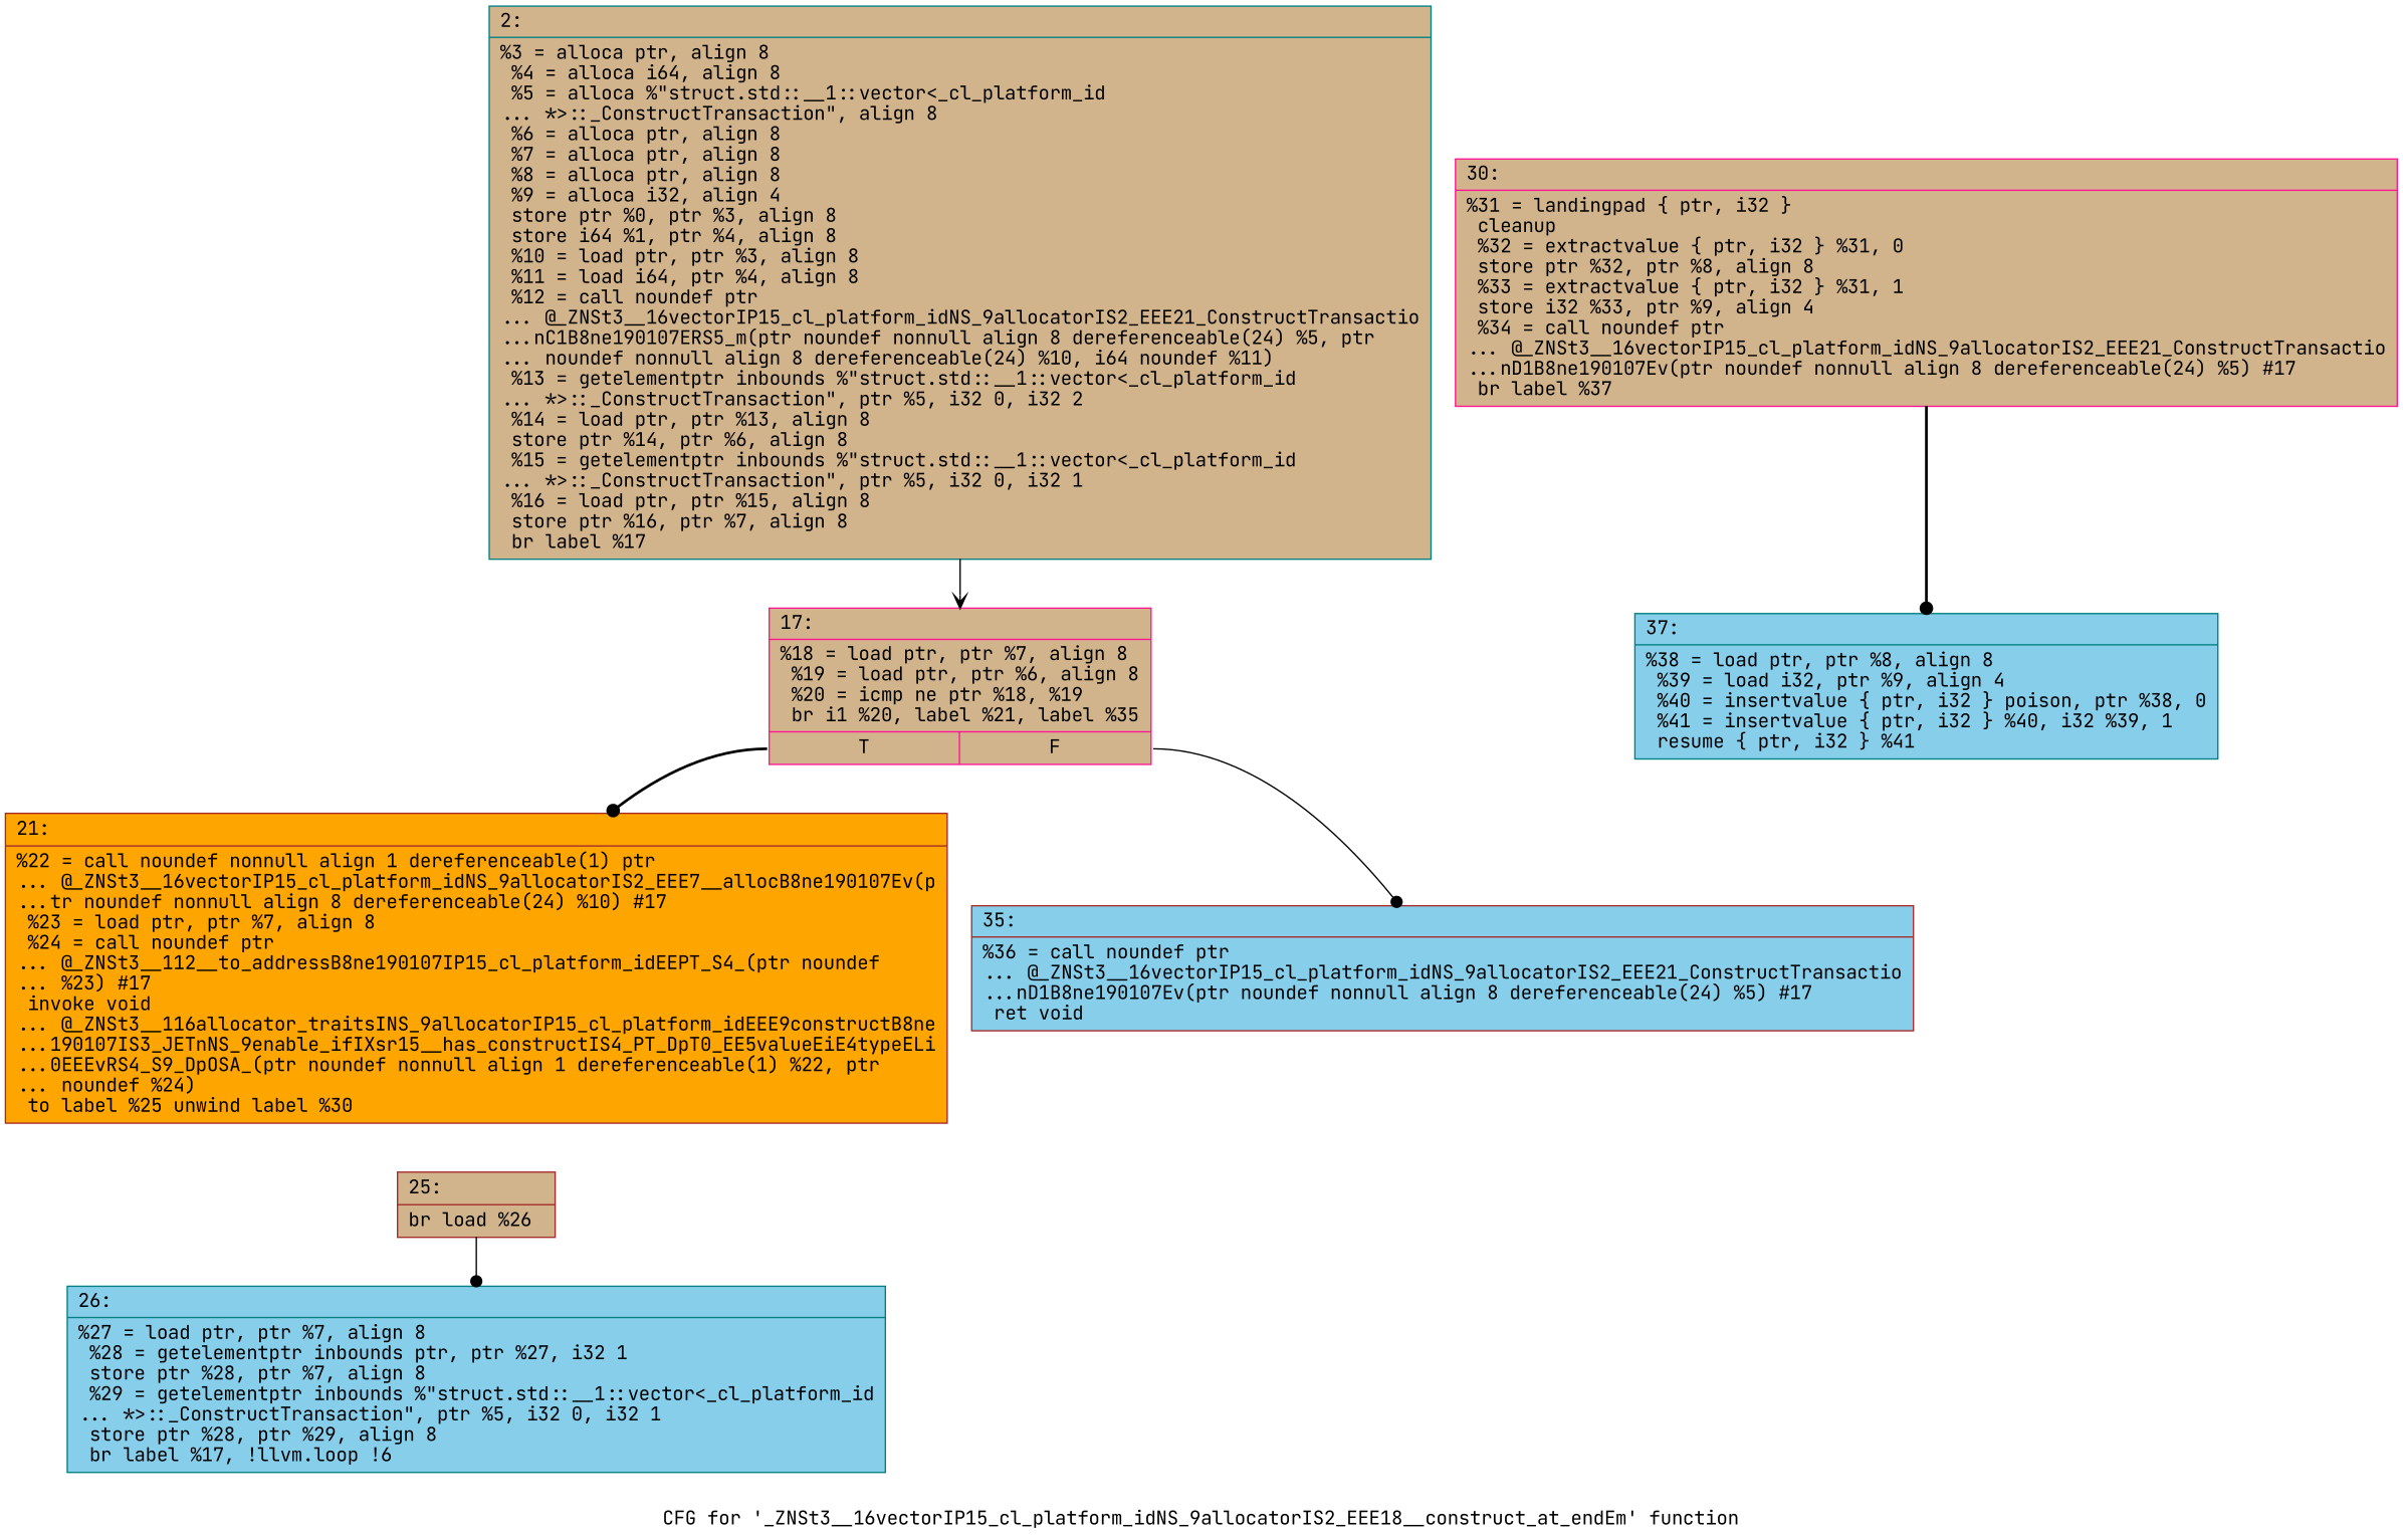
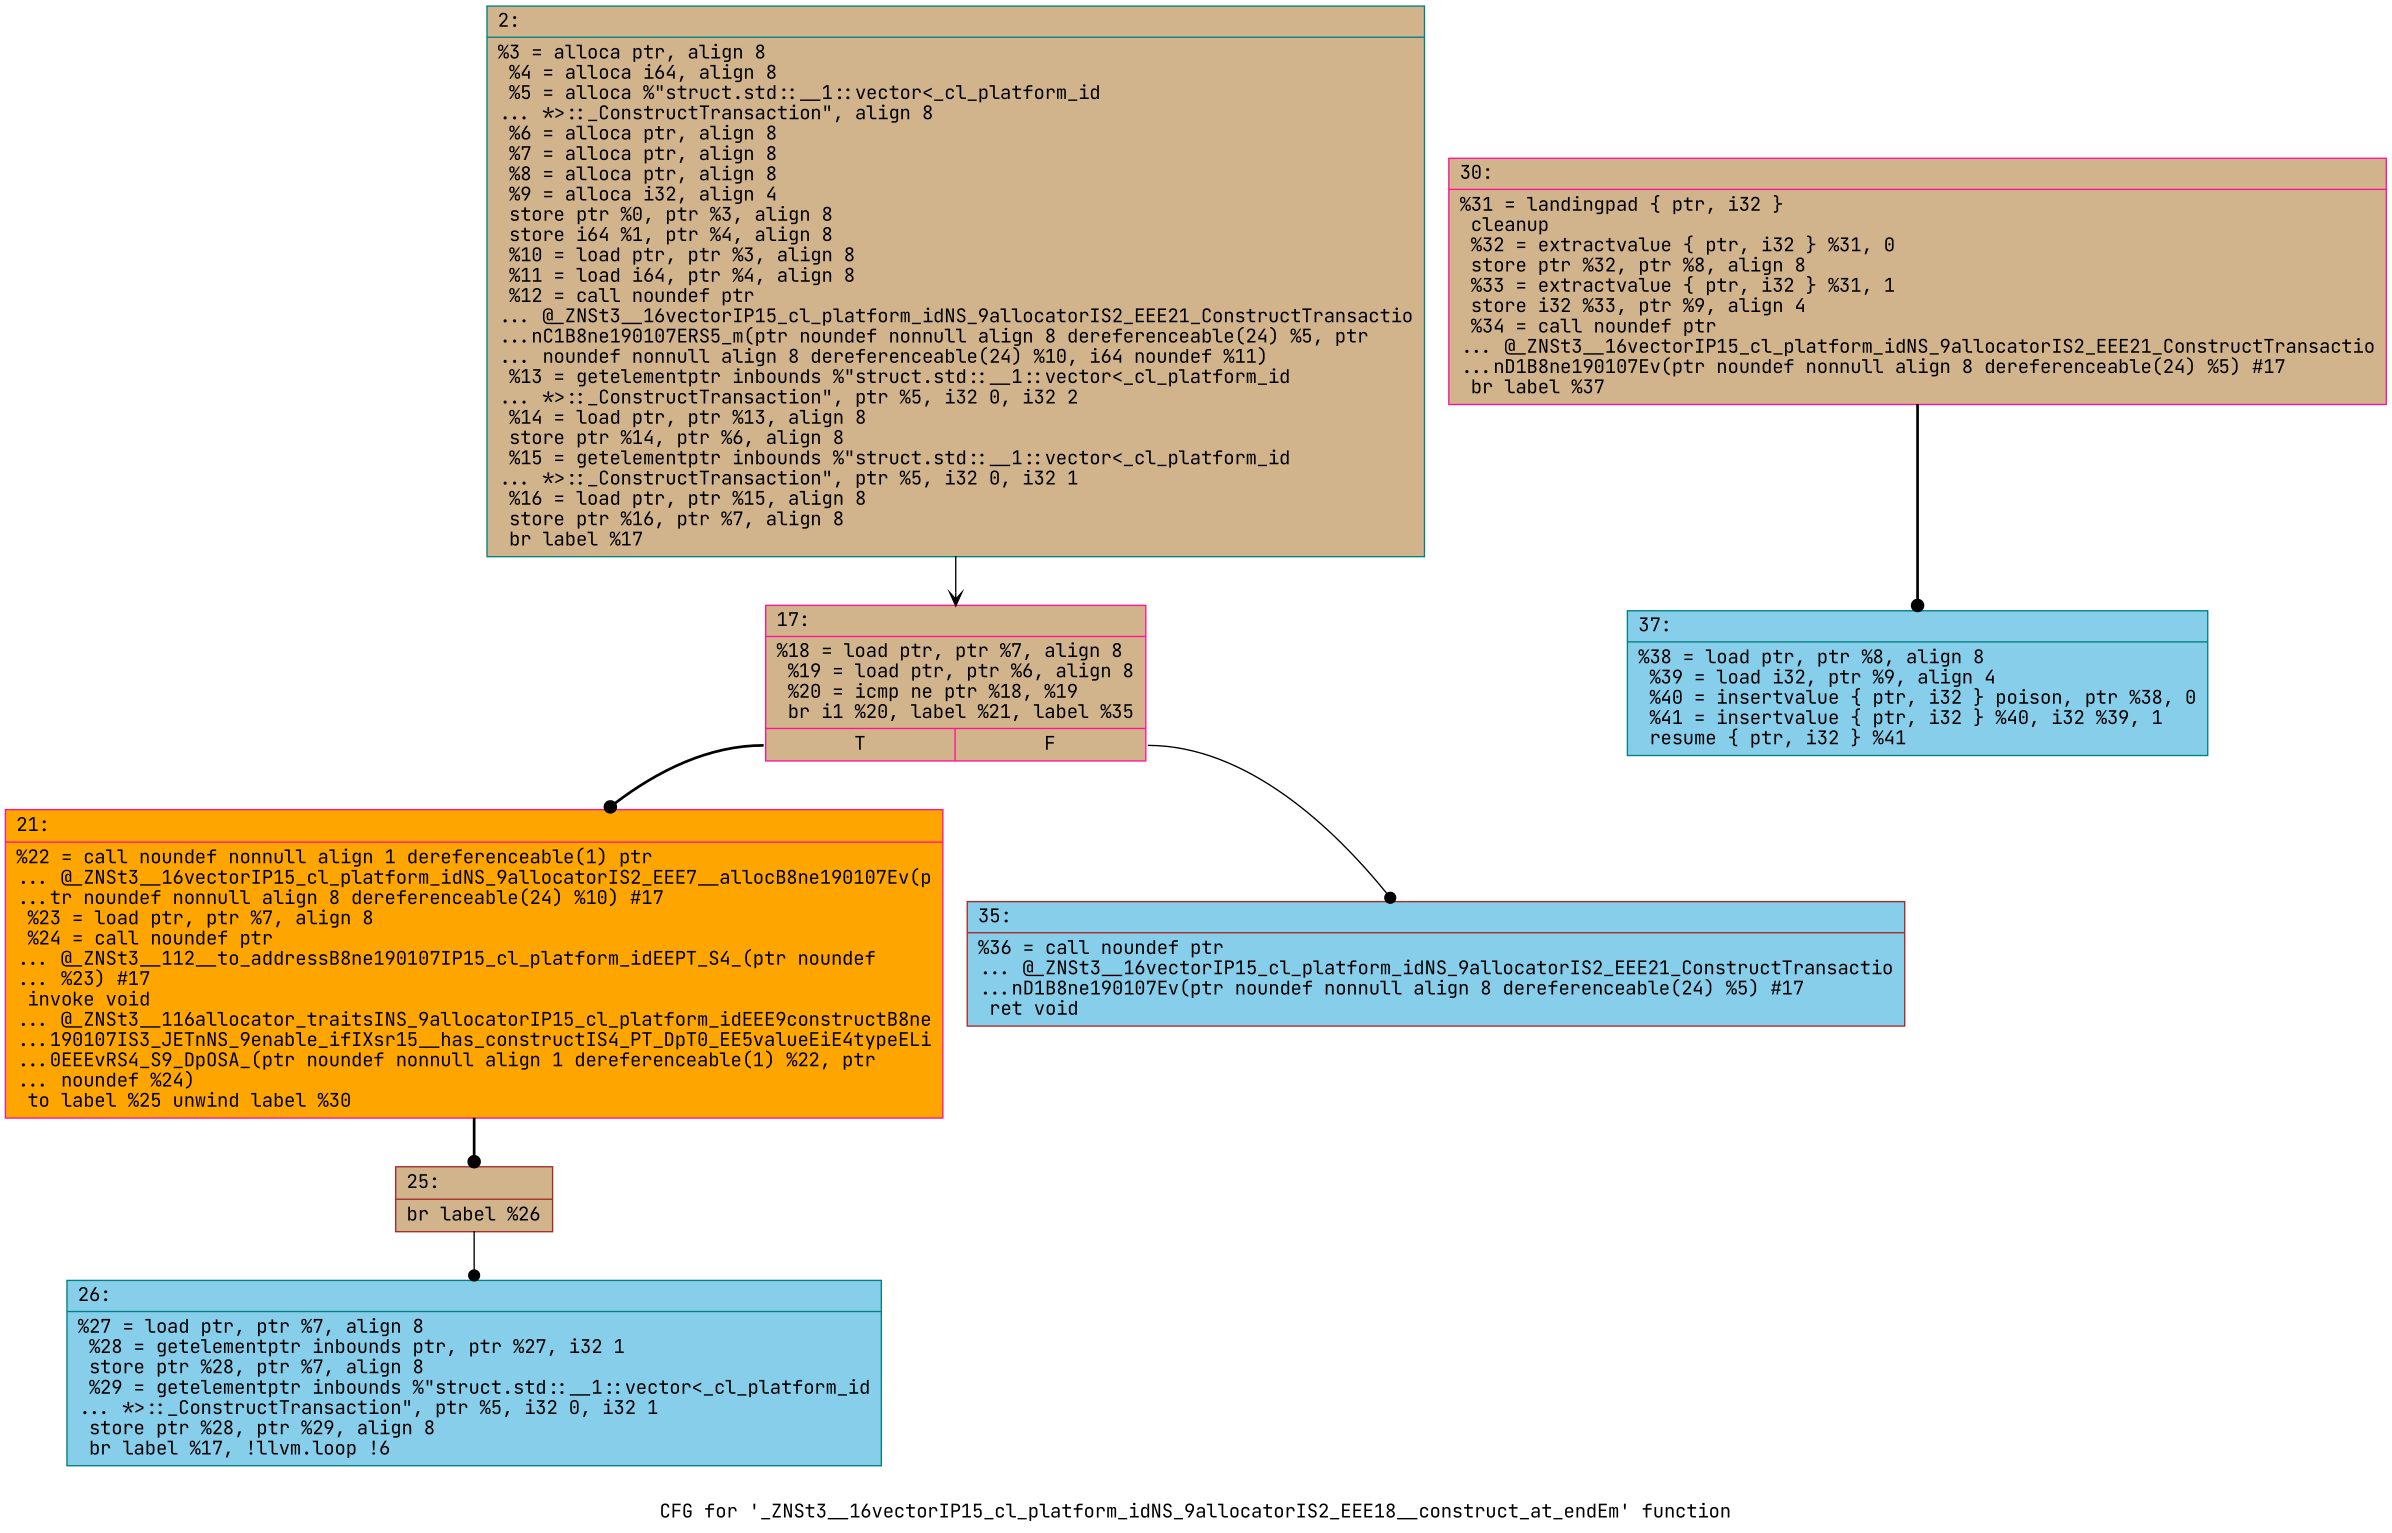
  digraph {
    fontname="JetBrains Mono"
    label="CFG for '_ZNSt3__16vectorIP15_cl_platform_idNS_9allocatorIS2_EEE18__construct_at_endEm' function"
    node [color=teal fillcolor=tan fontname="JetBrains Mono" shape=record style=filled]
    edge [arrowhead=dot fontname="JetBrains Mono" style=solid]
    n1 [label="{2:\l|  %3 = alloca ptr, align 8\l  %4 = alloca i64, align 8\l  %5 = alloca %\"struct.std::__1::vector\<_cl_platform_id\l... *\>::_ConstructTransaction\", align 8\l  %6 = alloca ptr, align 8\l  %7 = alloca ptr, align 8\l  %8 = alloca ptr, align 8\l  %9 = alloca i32, align 4\l  store ptr %0, ptr %3, align 8\l  store i64 %1, ptr %4, align 8\l  %10 = load ptr, ptr %3, align 8\l  %11 = load i64, ptr %4, align 8\l  %12 = call noundef ptr\l... @_ZNSt3__16vectorIP15_cl_platform_idNS_9allocatorIS2_EEE21_ConstructTransactio\l...nC1B8ne190107ERS5_m(ptr noundef nonnull align 8 dereferenceable(24) %5, ptr\l... noundef nonnull align 8 dereferenceable(24) %10, i64 noundef %11)\l  %13 = getelementptr inbounds %\"struct.std::__1::vector\<_cl_platform_id\l... *\>::_ConstructTransaction\", ptr %5, i32 0, i32 2\l  %14 = load ptr, ptr %13, align 8\l  store ptr %14, ptr %6, align 8\l  %15 = getelementptr inbounds %\"struct.std::__1::vector\<_cl_platform_id\l... *\>::_ConstructTransaction\", ptr %5, i32 0, i32 1\l  %16 = load ptr, ptr %15, align 8\l  store ptr %16, ptr %7, align 8\l  br label %17\l}"]
    n2 [color=deeppink label="{17:\l|  %18 = load ptr, ptr %7, align 8\l  %19 = load ptr, ptr %6, align 8\l  %20 = icmp ne ptr %18, %19\l  br i1 %20, label %21, label %35\l|{<s0>T|<s1>F}}"]
-   n3 [color=brown fillcolor=orange label="{21:\l|  %22 = call noundef nonnull align 1 dereferenceable(1) ptr\l... @_ZNSt3__16vectorIP15_cl_platform_idNS_9allocatorIS2_EEE7__allocB8ne190107Ev(p\l...tr noundef nonnull align 8 dereferenceable(24) %10) #17\l  %23 = load ptr, ptr %7, align 8\l  %24 = call noundef ptr\l... @_ZNSt3__112__to_addressB8ne190107IP15_cl_platform_idEEPT_S4_(ptr noundef\l... %23) #17\l  invoke void\l... @_ZNSt3__116allocator_traitsINS_9allocatorIP15_cl_platform_idEEE9constructB8ne\l...190107IS3_JETnNS_9enable_ifIXsr15__has_constructIS4_PT_DpT0_EE5valueEiE4typeELi\l...0EEEvRS4_S9_DpOSA_(ptr noundef nonnull align 1 dereferenceable(1) %22, ptr\l... noundef %24)\l          to label %25 unwind label %30\l}"]
+   n3 [color=deeppink fillcolor=orange label="{21:\l|  %22 = call noundef nonnull align 1 dereferenceable(1) ptr\l... @_ZNSt3__16vectorIP15_cl_platform_idNS_9allocatorIS2_EEE7__allocB8ne190107Ev(p\l...tr noundef nonnull align 8 dereferenceable(24) %10) #17\l  %23 = load ptr, ptr %7, align 8\l  %24 = call noundef ptr\l... @_ZNSt3__112__to_addressB8ne190107IP15_cl_platform_idEEPT_S4_(ptr noundef\l... %23) #17\l  invoke void\l... @_ZNSt3__116allocator_traitsINS_9allocatorIP15_cl_platform_idEEE9constructB8ne\l...190107IS3_JETnNS_9enable_ifIXsr15__has_constructIS4_PT_DpT0_EE5valueEiE4typeELi\l...0EEEvRS4_S9_DpOSA_(ptr noundef nonnull align 1 dereferenceable(1) %22, ptr\l... noundef %24)\l          to label %25 unwind label %30\l}"]
    n4 [color=brown fillcolor=skyblue label="{35:\l|  %36 = call noundef ptr\l... @_ZNSt3__16vectorIP15_cl_platform_idNS_9allocatorIS2_EEE21_ConstructTransactio\l...nD1B8ne190107Ev(ptr noundef nonnull align 8 dereferenceable(24) %5) #17\l  ret void\l}"]
-   n5 [color=brown label="{25:\l|  br load %26\l}"]
+   n5 [color=brown label="{25:\l|  br label %26\l}"]
    n6 [fillcolor=skyblue label="{26:\l|  %27 = load ptr, ptr %7, align 8\l  %28 = getelementptr inbounds ptr, ptr %27, i32 1\l  store ptr %28, ptr %7, align 8\l  %29 = getelementptr inbounds %\"struct.std::__1::vector\<_cl_platform_id\l... *\>::_ConstructTransaction\", ptr %5, i32 0, i32 1\l  store ptr %28, ptr %29, align 8\l  br label %17, !llvm.loop !6\l}"]
    n7 [color=deeppink label="{30:\l|  %31 = landingpad \{ ptr, i32 \}\l          cleanup\l  %32 = extractvalue \{ ptr, i32 \} %31, 0\l  store ptr %32, ptr %8, align 8\l  %33 = extractvalue \{ ptr, i32 \} %31, 1\l  store i32 %33, ptr %9, align 4\l  %34 = call noundef ptr\l... @_ZNSt3__16vectorIP15_cl_platform_idNS_9allocatorIS2_EEE21_ConstructTransactio\l...nD1B8ne190107Ev(ptr noundef nonnull align 8 dereferenceable(24) %5) #17\l  br label %37\l}"]
    n8 [fillcolor=skyblue label="{37:\l|  %38 = load ptr, ptr %8, align 8\l  %39 = load i32, ptr %9, align 4\l  %40 = insertvalue \{ ptr, i32 \} poison, ptr %38, 0\l  %41 = insertvalue \{ ptr, i32 \} %40, i32 %39, 1\l  resume \{ ptr, i32 \} %41\l}"]
    n1 -> n2 [arrowhead=vee]
    n2 -> n3 [style=bold tailport=s0]
    n2 -> n4 [tailport=s1]
+   n3 -> n5 [style=bold]
    n5 -> n6
    n7 -> n8 [style=bold]
  }
